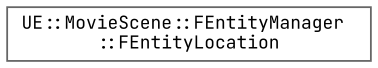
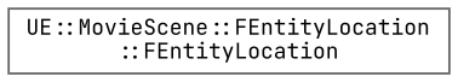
  digraph {
    rankdir=LR
    fontname="JetBrains Mono"
-   n1 [color=grey40 fillcolor=white fontname="JetBrains Mono" fontsize=10 height=0.2 label="UE::MovieScene::FEntityManager\l::FEntityLocation" shape=box style=filled width=0.4]
+   n1 [color=grey40 fillcolor=white fontname="JetBrains Mono" fontsize=10 height=0.2 label="UE::MovieScene::FEntityLocation\l::FEntityLocation" shape=box style=filled width=0.4]
  }
